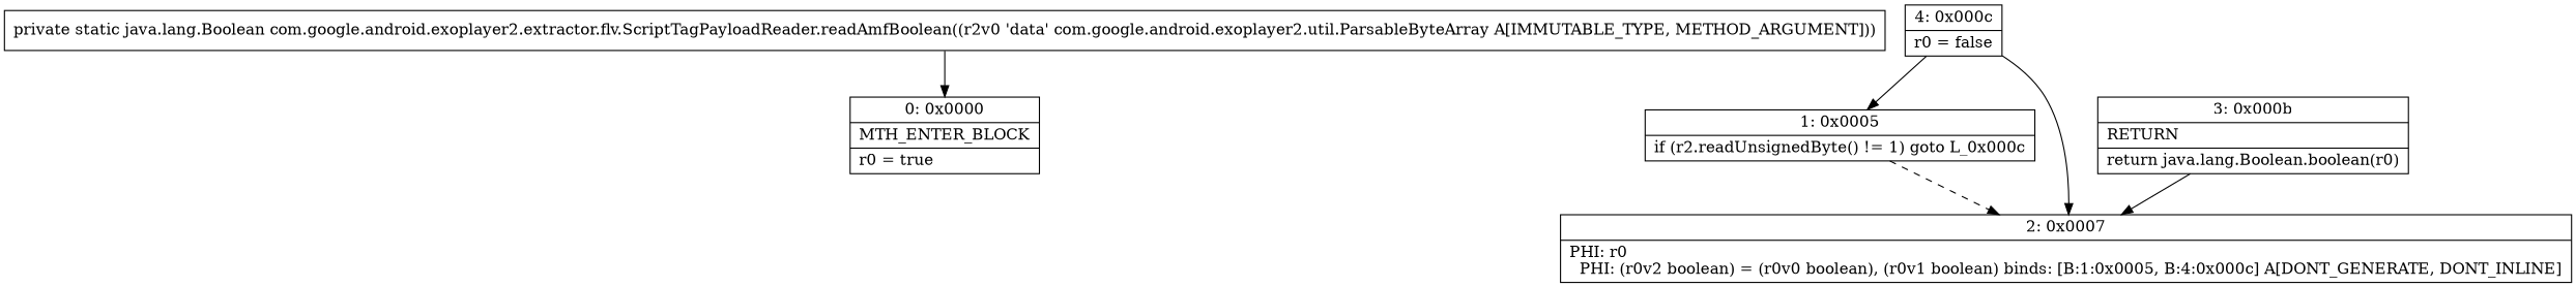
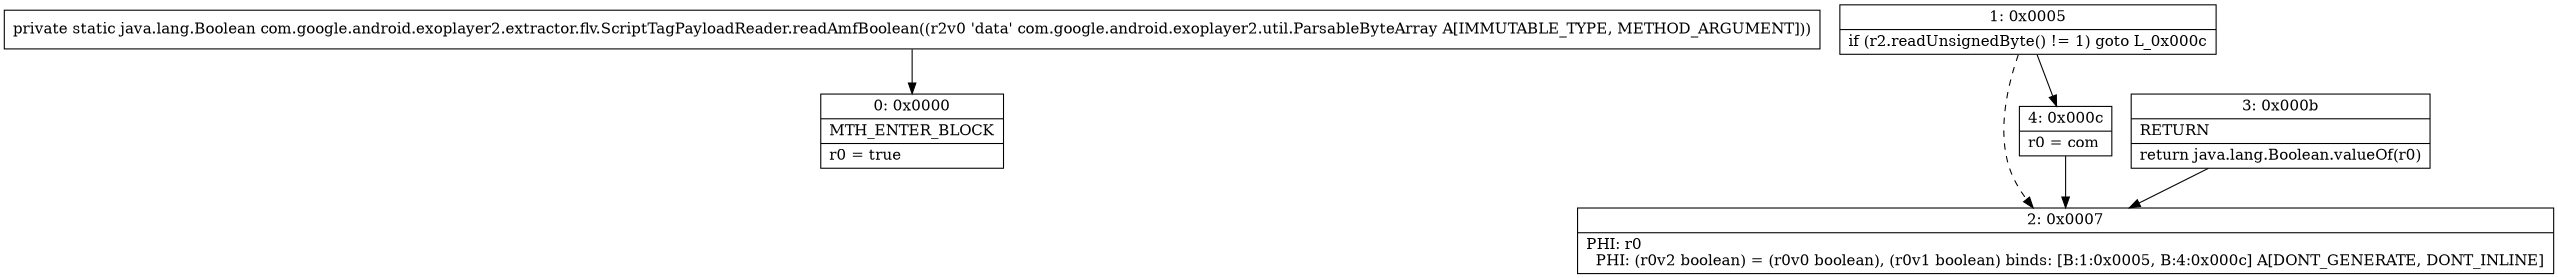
  digraph {
    node [shape=record]
    n1 [label="{0\:\ 0x0000|MTH_ENTER_BLOCK\l|r0 = true\l}"]
    n2 [label="{1\:\ 0x0005|if (r2.readUnsignedByte() != 1) goto L_0x000c\l}"]
    n3 [label="{2\:\ 0x0007|PHI: r0 \l  PHI: (r0v2 boolean) = (r0v0 boolean), (r0v1 boolean) binds: [B:1:0x0005, B:4:0x000c] A[DONT_GENERATE, DONT_INLINE]\l}"]
-   n4 [label="{4\:\ 0x000c|r0 = false\l}"]
-   n5 [label="{3\:\ 0x000b|RETURN\l|return java.lang.Boolean.boolean(r0)\l}"]
+   n4 [label="{4\:\ 0x000c|r0 = com\l}"]
+   n5 [label="{3\:\ 0x000b|RETURN\l|return java.lang.Boolean.valueOf(r0)\l}"]
    n6 [label="{private static java.lang.Boolean com.google.android.exoplayer2.extractor.flv.ScriptTagPayloadReader.readAmfBoolean((r2v0 'data' com.google.android.exoplayer2.util.ParsableByteArray A[IMMUTABLE_TYPE, METHOD_ARGUMENT])) }"]
    n2 -> n3 [style=dashed]
-   n4 -> n2
+   n2 -> n4
    n4 -> n3
    n5 -> n3
    n6 -> n1
  }
